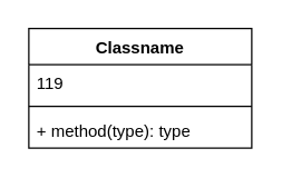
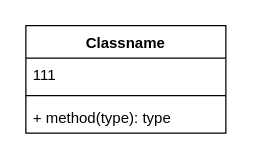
  <mxCell id="0" />
  <mxCell id="1" parent="0" />
  <mxCell id="2" value="Classname" style="swimlane;fontStyle=1;align=center;verticalAlign=top;childLayout=stackLayout;horizontal=1;startSize=26;horizontalStack=0;resizeParent=1;resizeParentMax=0;resizeLast=0;collapsible=1;marginBottom=0;" vertex="1" parent="1"><mxGeometry x="20" y="20" width="160" height="86" as="geometry" /></mxCell>
- <mxCell id="3" value="119" style="text;strokeColor=none;fillColor=none;align=left;verticalAlign=top;spacingLeft=4;spacingRight=4;overflow=hidden;rotatable=0;points=[[0,0.5],[1,0.5]];portConstraint=eastwest;" vertex="1" parent="2"><mxGeometry y="26" width="160" height="26" as="geometry" /></mxCell>
+ <mxCell id="3" value="111" style="text;strokeColor=none;fillColor=none;align=left;verticalAlign=top;spacingLeft=4;spacingRight=4;overflow=hidden;rotatable=0;points=[[0,0.5],[1,0.5]];portConstraint=eastwest;" vertex="1" parent="2"><mxGeometry y="26" width="160" height="26" as="geometry" /></mxCell>
  <mxCell id="4" value="" style="line;strokeWidth=1;fillColor=none;align=left;verticalAlign=middle;spacingTop=-1;spacingLeft=3;spacingRight=3;rotatable=0;labelPosition=right;points=[];portConstraint=eastwest;" vertex="1" parent="2"><mxGeometry y="52" width="160" height="8" as="geometry" /></mxCell>
  <mxCell id="5" value="+ method(type): type" style="text;strokeColor=none;fillColor=none;align=left;verticalAlign=top;spacingLeft=4;spacingRight=4;overflow=hidden;rotatable=0;points=[[0,0.5],[1,0.5]];portConstraint=eastwest;" vertex="1" parent="2"><mxGeometry y="60" width="160" height="26" as="geometry" /></mxCell>
